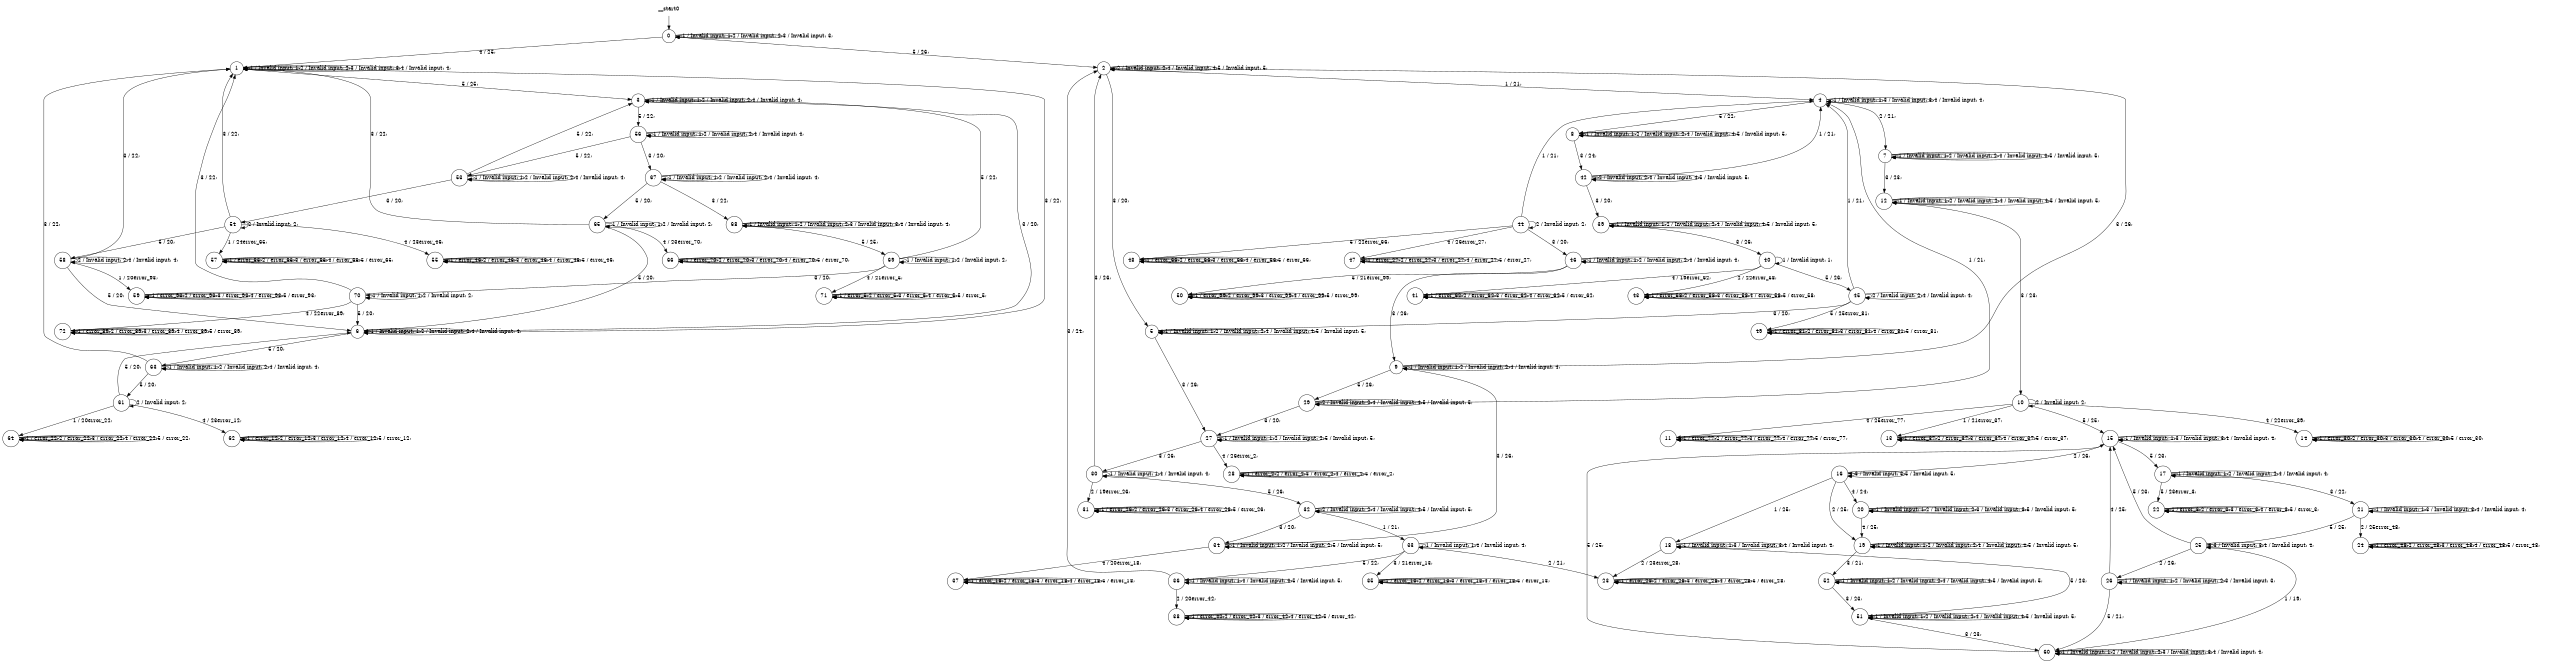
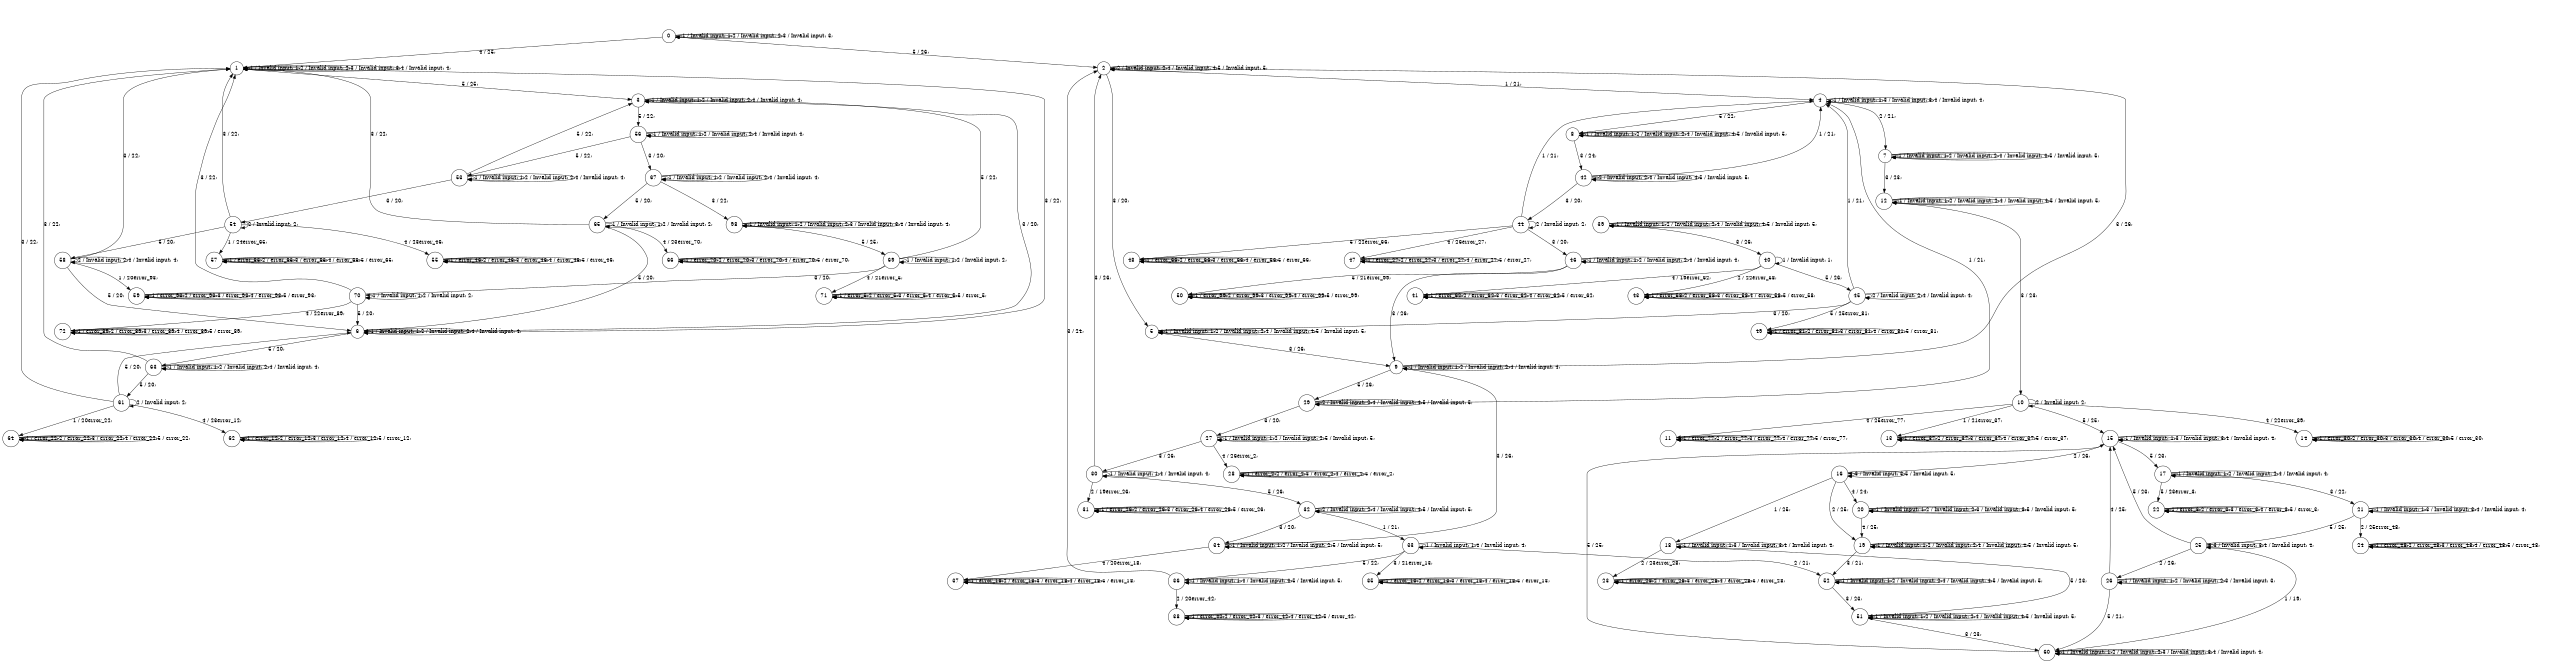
  digraph {
    node [shape=circle]
-   __start0 [shape=none]
    n2 [label=0]
    n3 [label=1]
    n4 [label=2]
    n5 [label=3]
    n6 [label=4]
    n7 [label=5]
    n8 [label=6]
    n9 [label=56]
    n10 [label=7]
    n11 [label=8]
    n12 [label=9]
    n13 [label=63]
    n14 [label=53]
    n15 [label=67]
    n16 [label=12]
    n17 [label=42]
    n18 [label=29]
    n19 [label=61]
    n20 [label=10]
    n21 [label=39]
    n22 [label=27]
    n23 [label=11]
    n24 [label=13]
    n25 [label=14]
    n26 [label=15]
    n27 [label=16]
    n28 [label=17]
    n29 [label=18]
    n30 [label=19]
    n31 [label=20]
    n32 [label=21]
    n33 [label=22]
    n34 [label=23]
    n35 [label=51]
    n36 [label=52]
    n37 [label=24]
    n38 [label=25]
    n39 [label=60]
    n40 [label=26]
    n41 [label=28]
    n42 [label=30]
    n43 [label=31]
    n44 [label=32]
    n45 [label=33]
    n46 [label=34]
    n47 [label=35]
    n48 [label=36]
    n49 [label=37]
    n50 [label=38]
    n51 [label=40]
    n52 [label=41]
    n53 [label=43]
    n54 [label=45]
    n55 [label=44]
    n56 [label=46]
    n57 [label=47]
    n58 [label=48]
    n59 [label=49]
    n60 [label=50]
    n61 [label=54]
    n62 [label=55]
    n63 [label=57]
    n64 [label=58]
    n65 [label=59]
    n66 [label=65]
-   n67 [label=68]
+   n67 [label=98]
    n68 [label=62]
    n69 [label=64]
    n70 [label=66]
    n71 [label=69]
    n72 [label=70]
    n73 [label=71]
    n74 [label=72]
-   __start0 -> n2
    n2 -> n2 [label="1 / Invalid input: 1;"]
    n2 -> n2 [label="2 / Invalid input: 2;"]
    n2 -> n2 [label="3 / Invalid input: 3;"]
    n2 -> n3 [label="4 / 25;"]
    n2 -> n4 [label="5 / 26;"]
    n3 -> n3 [label="1 / Invalid input: 1;"]
    n3 -> n3 [label="2 / Invalid input: 2;"]
    n3 -> n3 [label="3 / Invalid input: 3;"]
    n3 -> n3 [label="4 / Invalid input: 4;"]
    n3 -> n5 [label="5 / 25;"]
    n4 -> n4 [label="2 / Invalid input: 2;"]
    n4 -> n4 [label="4 / Invalid input: 4;"]
    n4 -> n4 [label="5 / Invalid input: 5;"]
    n4 -> n6 [label="1 / 21;"]
    n4 -> n7 [label="3 / 20;"]
    n5 -> n5 [label="1 / Invalid input: 1;"]
    n5 -> n5 [label="2 / Invalid input: 2;"]
    n5 -> n5 [label="4 / Invalid input: 4;"]
    n5 -> n8 [label="3 / 20;"]
    n5 -> n9 [label="5 / 22;"]
    n6 -> n6 [label="1 / Invalid input: 1;"]
    n6 -> n6 [label="3 / Invalid input: 3;"]
    n6 -> n6 [label="4 / Invalid input: 4;"]
    n6 -> n10 [label="2 / 21;"]
    n6 -> n11 [label="5 / 22;"]
    n7 -> n7 [label="1 / Invalid input: 1;"]
    n7 -> n7 [label="2 / Invalid input: 2;"]
    n7 -> n7 [label="4 / Invalid input: 4;"]
    n7 -> n7 [label="5 / Invalid input: 5;"]
-   n7 -> n22 [label="3 / 26;"]
+   n7 -> n12 [label="3 / 26;"]
    n8 -> n3 [label="3 / 22;"]
    n8 -> n8 [label="1 / Invalid input: 1;"]
    n8 -> n8 [label="2 / Invalid input: 2;"]
    n8 -> n8 [label="4 / Invalid input: 4;"]
    n8 -> n13 [label="5 / 20;"]
    n9 -> n9 [label="1 / Invalid input: 1;"]
    n9 -> n9 [label="2 / Invalid input: 2;"]
    n9 -> n9 [label="4 / Invalid input: 4;"]
    n9 -> n14 [label="5 / 22;"]
    n9 -> n15 [label="3 / 20;"]
    n10 -> n10 [label="1 / Invalid input: 1;"]
    n10 -> n10 [label="2 / Invalid input: 2;"]
    n10 -> n10 [label="4 / Invalid input: 4;"]
    n10 -> n10 [label="5 / Invalid input: 5;"]
    n10 -> n16 [label="3 / 23;"]
    n11 -> n11 [label="1 / Invalid input: 1;"]
    n11 -> n11 [label="2 / Invalid input: 2;"]
    n11 -> n11 [label="4 / Invalid input: 4;"]
    n11 -> n11 [label="5 / Invalid input: 5;"]
    n11 -> n17 [label="3 / 24;"]
    n12 -> n4 [label="3 / 26;"]
    n12 -> n12 [label="1 / Invalid input: 1;"]
    n12 -> n12 [label="2 / Invalid input: 2;"]
    n12 -> n12 [label="4 / Invalid input: 4;"]
    n12 -> n18 [label="5 / 26;"]
    n13 -> n3 [label="3 / 22;"]
    n13 -> n13 [label="1 / Invalid input: 1;"]
    n13 -> n13 [label="2 / Invalid input: 2;"]
    n13 -> n13 [label="4 / Invalid input: 4;"]
    n13 -> n19 [label="5 / 20;"]
    n14 -> n5 [label="5 / 22;"]
    n14 -> n14 [label="1 / Invalid input: 1;"]
    n14 -> n14 [label="2 / Invalid input: 2;"]
    n14 -> n14 [label="4 / Invalid input: 4;"]
    n14 -> n61 [label="3 / 20;"]
    n15 -> n15 [label="1 / Invalid input: 1;"]
    n15 -> n15 [label="2 / Invalid input: 2;"]
    n15 -> n15 [label="4 / Invalid input: 4;"]
    n15 -> n66 [label="5 / 20;"]
    n15 -> n67 [label="3 / 22;"]
    n16 -> n16 [label="1 / Invalid input: 1;"]
    n16 -> n16 [label="2 / Invalid input: 2;"]
    n16 -> n16 [label="4 / Invalid input: 4;"]
    n16 -> n16 [label="5 / Invalid input: 5;"]
    n16 -> n20 [label="3 / 23;"]
    n17 -> n6 [label="1 / 21;"]
    n17 -> n17 [label="2 / Invalid input: 2;"]
    n17 -> n17 [label="4 / Invalid input: 4;"]
    n17 -> n17 [label="5 / Invalid input: 5;"]
-   n17 -> n21 [label="3 / 20;"]
+   n17 -> n55 [label="3 / 20;"]
    n18 -> n6 [label="1 / 21;"]
    n18 -> n18 [label="2 / Invalid input: 2;"]
    n18 -> n18 [label="4 / Invalid input: 4;"]
    n18 -> n18 [label="5 / Invalid input: 5;"]
    n18 -> n22 [label="3 / 20;"]
+   n19 -> n3 [label="3 / 22;"]
    n19 -> n8 [label="5 / 20;"]
    n19 -> n19 [label="2 / Invalid input: 2;"]
    n19 -> n68 [label="4 / 23error_12;"]
    n19 -> n69 [label="1 / 20error_22;"]
    n20 -> n20 [label="2 / Invalid input: 2;"]
    n20 -> n23 [label="4 / 25error_77;"]
    n20 -> n24 [label="1 / 21error_37;"]
    n20 -> n25 [label="4 / 22error_89;"]
    n20 -> n26 [label="5 / 25;"]
    n21 -> n21 [label="1 / Invalid input: 1;"]
    n21 -> n21 [label="2 / Invalid input: 2;"]
    n21 -> n21 [label="4 / Invalid input: 4;"]
    n21 -> n21 [label="5 / Invalid input: 5;"]
    n21 -> n51 [label="3 / 26;"]
    n22 -> n22 [label="1 / Invalid input: 1;"]
    n22 -> n22 [label="2 / Invalid input: 2;"]
    n22 -> n22 [label="5 / Invalid input: 5;"]
    n22 -> n41 [label="4 / 26error_2;"]
    n22 -> n42 [label="3 / 26;"]
    n23 -> n23 [label="1 / error_77;"]
    n23 -> n23 [label="2 / error_77;"]
    n23 -> n23 [label="3 / error_77;"]
    n23 -> n23 [label="4 / error_77;"]
    n23 -> n23 [label="5 / error_77;"]
    n24 -> n24 [label="1 / error_37;"]
    n24 -> n24 [label="2 / error_37;"]
    n24 -> n24 [label="3 / error_37;"]
    n24 -> n24 [label="4 / error_37;"]
    n24 -> n24 [label="5 / error_37;"]
    n25 -> n25 [label="1 / error_30;"]
    n25 -> n25 [label="2 / error_30;"]
    n25 -> n25 [label="3 / error_30;"]
    n25 -> n25 [label="4 / error_30;"]
    n25 -> n25 [label="5 / error_30;"]
    n26 -> n26 [label="1 / Invalid input: 1;"]
    n26 -> n26 [label="3 / Invalid input: 3;"]
    n26 -> n26 [label="4 / Invalid input: 4;"]
    n26 -> n27 [label="2 / 26;"]
    n26 -> n28 [label="5 / 23;"]
    n27 -> n27 [label="3 / Invalid input: 3;"]
    n27 -> n27 [label="5 / Invalid input: 5;"]
    n27 -> n29 [label="1 / 25;"]
    n27 -> n30 [label="2 / 25;"]
    n27 -> n31 [label="4 / 24;"]
    n28 -> n28 [label="1 / Invalid input: 1;"]
    n28 -> n28 [label="2 / Invalid input: 2;"]
    n28 -> n28 [label="4 / Invalid input: 4;"]
    n28 -> n32 [label="3 / 22;"]
    n28 -> n33 [label="5 / 23error_3;"]
    n29 -> n29 [label="1 / Invalid input: 1;"]
    n29 -> n29 [label="3 / Invalid input: 3;"]
    n29 -> n29 [label="4 / Invalid input: 4;"]
    n29 -> n34 [label="2 / 23error_28;"]
    n29 -> n35 [label="5 / 23;"]
    n30 -> n30 [label="1 / Invalid input: 1;"]
    n30 -> n30 [label="2 / Invalid input: 2;"]
    n30 -> n30 [label="4 / Invalid input: 4;"]
    n30 -> n30 [label="5 / Invalid input: 5;"]
    n30 -> n36 [label="3 / 21;"]
    n31 -> n30 [label="4 / 25;"]
    n31 -> n31 [label="1 / Invalid input: 1;"]
    n31 -> n31 [label="2 / Invalid input: 2;"]
    n31 -> n31 [label="3 / Invalid input: 3;"]
    n31 -> n31 [label="5 / Invalid input: 5;"]
    n32 -> n32 [label="1 / Invalid input: 1;"]
    n32 -> n32 [label="3 / Invalid input: 3;"]
    n32 -> n32 [label="4 / Invalid input: 4;"]
    n32 -> n37 [label="2 / 25error_48;"]
    n32 -> n38 [label="5 / 25;"]
    n33 -> n33 [label="1 / error_3;"]
    n33 -> n33 [label="2 / error_3;"]
    n33 -> n33 [label="3 / error_3;"]
    n33 -> n33 [label="4 / error_3;"]
    n33 -> n33 [label="5 / error_3;"]
    n34 -> n34 [label="1 / error_28;"]
    n34 -> n34 [label="2 / error_28;"]
    n34 -> n34 [label="3 / error_28;"]
    n34 -> n34 [label="4 / error_28;"]
    n34 -> n34 [label="5 / error_28;"]
    n35 -> n35 [label="1 / Invalid input: 1;"]
    n35 -> n35 [label="2 / Invalid input: 2;"]
    n35 -> n35 [label="4 / Invalid input: 4;"]
    n35 -> n35 [label="5 / Invalid input: 5;"]
    n35 -> n39 [label="3 / 23;"]
    n36 -> n35 [label="3 / 23;"]
    n36 -> n36 [label="1 / Invalid input: 1;"]
    n36 -> n36 [label="2 / Invalid input: 2;"]
    n36 -> n36 [label="4 / Invalid input: 4;"]
    n36 -> n36 [label="5 / Invalid input: 5;"]
    n37 -> n37 [label="1 / error_48;"]
    n37 -> n37 [label="2 / error_48;"]
    n37 -> n37 [label="3 / error_48;"]
    n37 -> n37 [label="4 / error_48;"]
    n37 -> n37 [label="5 / error_48;"]
    n38 -> n26 [label="5 / 23;"]
    n38 -> n38 [label="3 / Invalid input: 3;"]
    n38 -> n38 [label="4 / Invalid input: 4;"]
    n38 -> n39 [label="1 / 19;"]
    n38 -> n40 [label="2 / 26;"]
    n39 -> n26 [label="5 / 25;"]
    n39 -> n39 [label="1 / Invalid input: 1;"]
    n39 -> n39 [label="2 / Invalid input: 2;"]
    n39 -> n39 [label="3 / Invalid input: 3;"]
    n39 -> n39 [label="4 / Invalid input: 4;"]
    n40 -> n26 [label="4 / 25;"]
    n40 -> n39 [label="5 / 21;"]
    n40 -> n40 [label="1 / Invalid input: 1;"]
    n40 -> n40 [label="2 / Invalid input: 2;"]
    n40 -> n40 [label="3 / Invalid input: 3;"]
    n41 -> n41 [label="1 / error_2;"]
    n41 -> n41 [label="2 / error_2;"]
    n41 -> n41 [label="3 / error_2;"]
    n41 -> n41 [label="4 / error_2;"]
    n41 -> n41 [label="5 / error_2;"]
    n42 -> n4 [label="3 / 26;"]
    n42 -> n42 [label="1 / Invalid input: 1;"]
    n42 -> n42 [label="4 / Invalid input: 4;"]
    n42 -> n43 [label="2 / 19error_26;"]
    n42 -> n44 [label="5 / 26;"]
    n43 -> n43 [label="1 / error_26;"]
    n43 -> n43 [label="2 / error_26;"]
    n43 -> n43 [label="3 / error_26;"]
    n43 -> n43 [label="4 / error_26;"]
    n43 -> n43 [label="5 / error_26;"]
    n44 -> n44 [label="2 / Invalid input: 2;"]
    n44 -> n44 [label="4 / Invalid input: 4;"]
    n44 -> n44 [label="5 / Invalid input: 5;"]
    n44 -> n45 [label="1 / 21;"]
    n44 -> n46 [label="3 / 20;"]
-   n45 -> n34 [label="2 / 21;"]
+   n45 -> n36 [label="2 / 21;"]
    n45 -> n45 [label="1 / Invalid input: 1;"]
    n45 -> n45 [label="4 / Invalid input: 4;"]
    n45 -> n47 [label="3 / 21error_13;"]
    n45 -> n48 [label="5 / 22;"]
    n46 -> n12 [label="3 / 26;"]
    n46 -> n46 [label="1 / Invalid input: 1;"]
    n46 -> n46 [label="2 / Invalid input: 2;"]
    n46 -> n46 [label="5 / Invalid input: 5;"]
    n46 -> n49 [label="4 / 20error_18;"]
    n47 -> n47 [label="1 / error_13;"]
    n47 -> n47 [label="2 / error_13;"]
    n47 -> n47 [label="3 / error_13;"]
    n47 -> n47 [label="4 / error_13;"]
    n47 -> n47 [label="5 / error_13;"]
    n48 -> n4 [label="3 / 24;"]
    n48 -> n48 [label="1 / Invalid input: 1;"]
    n48 -> n48 [label="4 / Invalid input: 4;"]
    n48 -> n48 [label="5 / Invalid input: 5;"]
    n48 -> n50 [label="2 / 20error_42;"]
    n49 -> n49 [label="1 / error_18;"]
    n49 -> n49 [label="2 / error_18;"]
    n49 -> n49 [label="3 / error_18;"]
    n49 -> n49 [label="4 / error_18;"]
    n49 -> n49 [label="5 / error_18;"]
    n50 -> n50 [label="1 / error_42;"]
    n50 -> n50 [label="2 / error_42;"]
    n50 -> n50 [label="3 / error_42;"]
    n50 -> n50 [label="4 / error_42;"]
    n50 -> n50 [label="5 / error_42;"]
    n51 -> n51 [label="1 / Invalid input: 1;"]
    n51 -> n52 [label="4 / 19error_62;"]
    n51 -> n53 [label="2 / 22error_58;"]
    n51 -> n54 [label="5 / 26;"]
    n52 -> n52 [label="1 / error_62;"]
    n52 -> n52 [label="2 / error_62;"]
    n52 -> n52 [label="3 / error_62;"]
    n52 -> n52 [label="4 / error_62;"]
    n52 -> n52 [label="5 / error_62;"]
    n53 -> n53 [label="1 / error_58;"]
    n53 -> n53 [label="2 / error_58;"]
    n53 -> n53 [label="3 / error_58;"]
    n53 -> n53 [label="4 / error_58;"]
    n53 -> n53 [label="5 / error_58;"]
    n54 -> n6 [label="1 / 21;"]
    n54 -> n7 [label="3 / 20;"]
    n54 -> n54 [label="2 / Invalid input: 2;"]
    n54 -> n54 [label="4 / Invalid input: 4;"]
    n54 -> n59 [label="5 / 25error_81;"]
    n55 -> n6 [label="1 / 21;"]
    n55 -> n55 [label="2 / Invalid input: 2;"]
    n55 -> n56 [label="3 / 20;"]
    n55 -> n57 [label="4 / 26error_27;"]
    n55 -> n58 [label="5 / 22error_66;"]
    n56 -> n12 [label="3 / 26;"]
    n56 -> n56 [label="1 / Invalid input: 1;"]
    n56 -> n56 [label="2 / Invalid input: 2;"]
    n56 -> n56 [label="4 / Invalid input: 4;"]
    n56 -> n60 [label="5 / 21error_99;"]
    n57 -> n57 [label="1 / error_27;"]
    n57 -> n57 [label="2 / error_27;"]
    n57 -> n57 [label="3 / error_27;"]
    n57 -> n57 [label="4 / error_27;"]
    n57 -> n57 [label="5 / error_27;"]
    n58 -> n58 [label="1 / error_66;"]
    n58 -> n58 [label="2 / error_66;"]
    n58 -> n58 [label="3 / error_66;"]
    n58 -> n58 [label="4 / error_66;"]
    n58 -> n58 [label="5 / error_66;"]
    n59 -> n59 [label="1 / error_81;"]
    n59 -> n59 [label="2 / error_81;"]
    n59 -> n59 [label="3 / error_81;"]
    n59 -> n59 [label="4 / error_81;"]
    n59 -> n59 [label="5 / error_81;"]
    n60 -> n60 [label="1 / error_99;"]
    n60 -> n60 [label="2 / error_99;"]
    n60 -> n60 [label="3 / error_99;"]
    n60 -> n60 [label="4 / error_99;"]
    n60 -> n60 [label="5 / error_99;"]
    n61 -> n3 [label="3 / 22;"]
    n61 -> n61 [label="2 / Invalid input: 2;"]
    n61 -> n62 [label="4 / 23error_46;"]
    n61 -> n63 [label="1 / 24error_65;"]
    n61 -> n64 [label="5 / 20;"]
    n62 -> n62 [label="1 / error_46;"]
    n62 -> n62 [label="2 / error_46;"]
    n62 -> n62 [label="3 / error_46;"]
    n62 -> n62 [label="4 / error_46;"]
    n62 -> n62 [label="5 / error_46;"]
    n63 -> n63 [label="1 / error_65;"]
    n63 -> n63 [label="2 / error_65;"]
    n63 -> n63 [label="3 / error_65;"]
    n63 -> n63 [label="4 / error_65;"]
    n63 -> n63 [label="5 / error_65;"]
    n64 -> n3 [label="3 / 22;"]
    n64 -> n8 [label="5 / 20;"]
    n64 -> n64 [label="2 / Invalid input: 2;"]
    n64 -> n64 [label="4 / Invalid input: 4;"]
    n64 -> n65 [label="1 / 20error_93;"]
    n65 -> n65 [label="1 / error_93;"]
    n65 -> n65 [label="2 / error_93;"]
    n65 -> n65 [label="3 / error_93;"]
    n65 -> n65 [label="4 / error_93;"]
    n65 -> n65 [label="5 / error_93;"]
    n66 -> n3 [label="3 / 22;"]
    n66 -> n8 [label="5 / 20;"]
    n66 -> n66 [label="1 / Invalid input: 1;"]
    n66 -> n66 [label="2 / Invalid input: 2;"]
    n66 -> n70 [label="4 / 23error_70;"]
    n67 -> n67 [label="1 / Invalid input: 1;"]
    n67 -> n67 [label="2 / Invalid input: 2;"]
    n67 -> n67 [label="3 / Invalid input: 3;"]
    n67 -> n67 [label="4 / Invalid input: 4;"]
    n67 -> n71 [label="5 / 25;"]
    n68 -> n68 [label="1 / error_12;"]
    n68 -> n68 [label="2 / error_12;"]
    n68 -> n68 [label="3 / error_12;"]
    n68 -> n68 [label="4 / error_12;"]
    n68 -> n68 [label="5 / error_12;"]
    n69 -> n69 [label="1 / error_22;"]
    n69 -> n69 [label="2 / error_22;"]
    n69 -> n69 [label="3 / error_22;"]
    n69 -> n69 [label="4 / error_22;"]
    n69 -> n69 [label="5 / error_22;"]
    n70 -> n70 [label="1 / error_70;"]
    n70 -> n70 [label="2 / error_70;"]
    n70 -> n70 [label="3 / error_70;"]
    n70 -> n70 [label="4 / error_70;"]
    n70 -> n70 [label="5 / error_70;"]
    n71 -> n5 [label="5 / 22;"]
    n71 -> n71 [label="1 / Invalid input: 1;"]
    n71 -> n71 [label="2 / Invalid input: 2;"]
    n71 -> n72 [label="3 / 20;"]
    n71 -> n73 [label="4 / 21error_5;"]
    n72 -> n3 [label="3 / 22;"]
    n72 -> n8 [label="5 / 20;"]
    n72 -> n72 [label="1 / Invalid input: 1;"]
    n72 -> n72 [label="2 / Invalid input: 2;"]
    n72 -> n74 [label="4 / 22error_89;"]
    n73 -> n73 [label="1 / error_5;"]
    n73 -> n73 [label="2 / error_5;"]
    n73 -> n73 [label="3 / error_5;"]
    n73 -> n73 [label="4 / error_5;"]
    n73 -> n73 [label="5 / error_5;"]
    n74 -> n74 [label="1 / error_89;"]
    n74 -> n74 [label="2 / error_89;"]
    n74 -> n74 [label="3 / error_89;"]
    n74 -> n74 [label="4 / error_89;"]
    n74 -> n74 [label="5 / error_89;"]
  }
